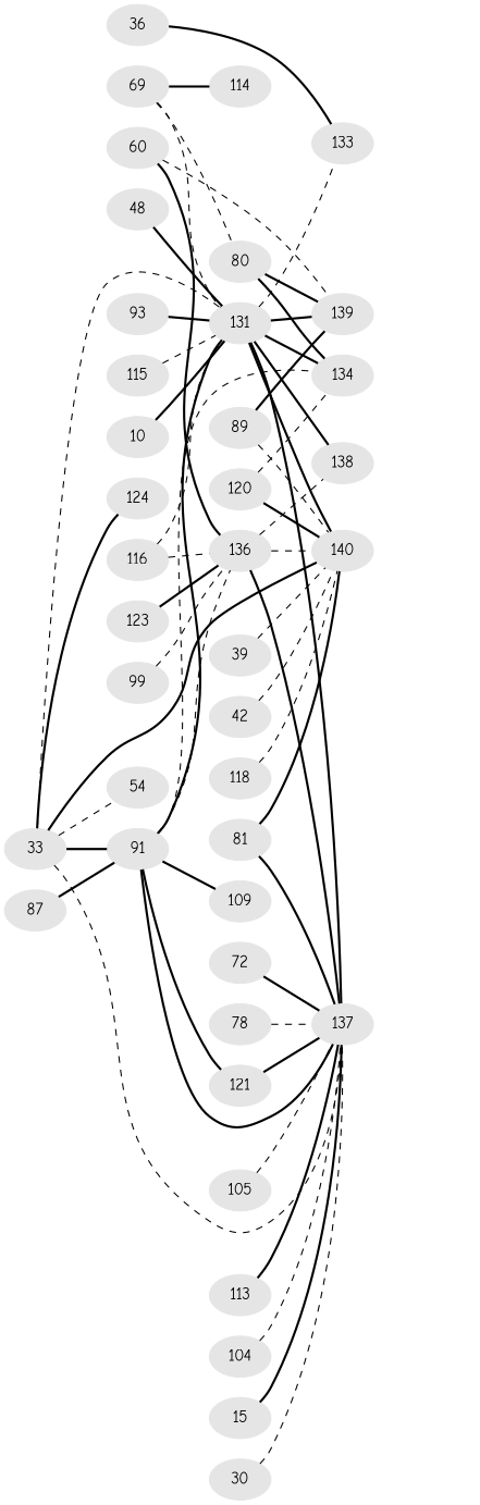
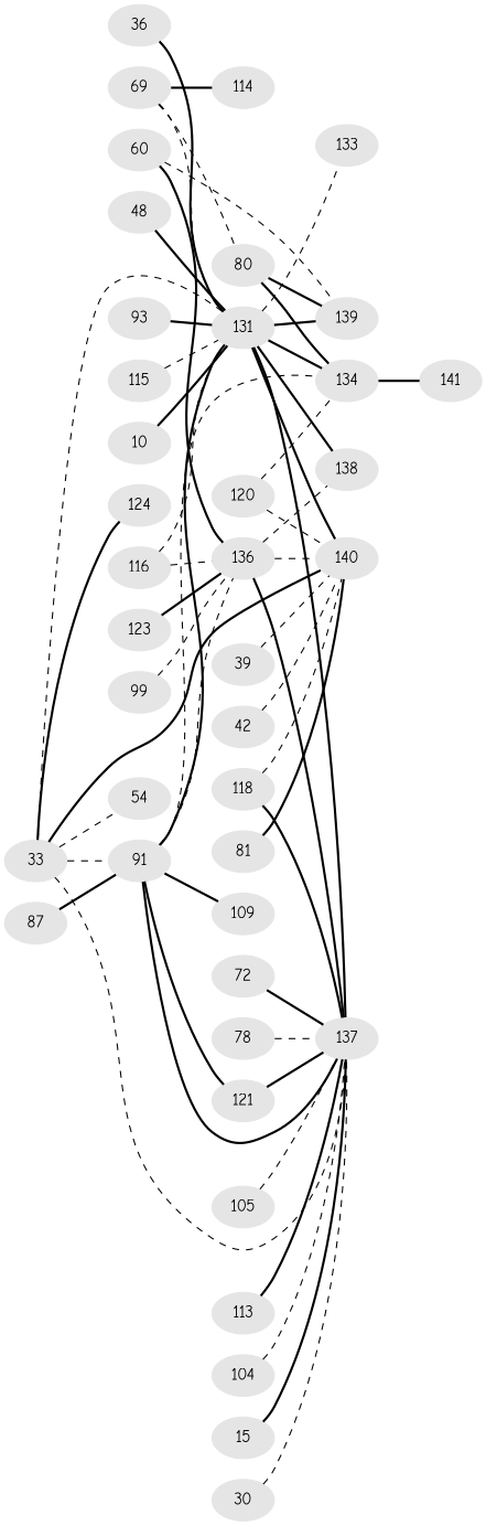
  graph {
    fontname="Comic Neue"
    rankdir=LR
    node [color=gray90 fontname="Comic Neue" style=filled]
    edge [fontname="Comic Neue" style=bold]
    131 [super="+19+51+130+71+125+117"]
    137 [super="+45+74+31+76+97"]
    140 [super="+8+62"]
    139 [super="+127+84"]
    134 [super="+79+119+77+122"]
    133
    138 [super="+135"]
    10
    30
    33 [super="+23"]
    54
    91 [super="+13+43+46"]
    124
    136 [super="+11+34+129+132+47"]
    109
    121 [super="+38"]
    36
    39
    42
    48
    n21 [label=15]
    60
    69 [super="+49"]
    80
    114
    72
    78
+   141
    81
    87
-   89
    93
    99
    104
    105
    113 [super="+98"]
    115
    116
    118
    120
    123
    131 -- 137 [weight=8]
    131 -- 140 [weight=6]
    131 -- 139 [weight=4]
    131 -- 134 [weight=4]
    131 -- 133 [style=dashed]
    131 -- 138
+   134 -- 141
    10 -- 131
    30 -- 137 [style=dashed]
    33 -- 131 [style=dashed]
    33 -- 137 [style=dashed weight=5]
    33 -- 140 [weight=2]
    33 -- 54 [style=dashed]
-   33 -- 91 [weight=2]
+   33 -- 91 [style=dashed weight=2]
    33 -- 124
    91 -- 131
    91 -- 137
    91 -- 134 [style=dashed weight=3]
    91 -- 136 [style=dashed]
    91 -- 109
    91 -- 121
    136 -- 137 [weight=2]
    136 -- 140 [style=dashed weight=5]
    136 -- 138 [style=dashed]
    121 -- 137 [weight=2]
-   36 -- 133
+   36 -- 131
    39 -- 140 [style=dashed]
    42 -- 140 [style=dashed]
    48 -- 131
    n21 -- 137
    60 -- 139 [style=dashed]
    60 -- 136
    69 -- 131 [style=dashed weight=3]
    69 -- 80 [style=dashed]
    69 -- 114
    80 -- 139
    80 -- 134
    72 -- 137
    78 -- 137 [style=dashed]
-   81 -- 137
+   118 -- 137
    81 -- 140
    87 -- 91
-   89 -- 140 [style=dashed]
-   89 -- 139
    93 -- 131
    99 -- 136 [style=dashed]
    104 -- 137 [style=dashed]
    105 -- 137 [style=dashed]
    113 -- 137
    115 -- 131 [style=dashed]
    116 -- 131 [style=dashed]
    116 -- 136 [style=dashed]
    118 -- 140 [style=dashed]
-   120 -- 140
+   120 -- 140 [style=dashed]
    120 -- 134 [style=dashed]
    123 -- 136
  }
